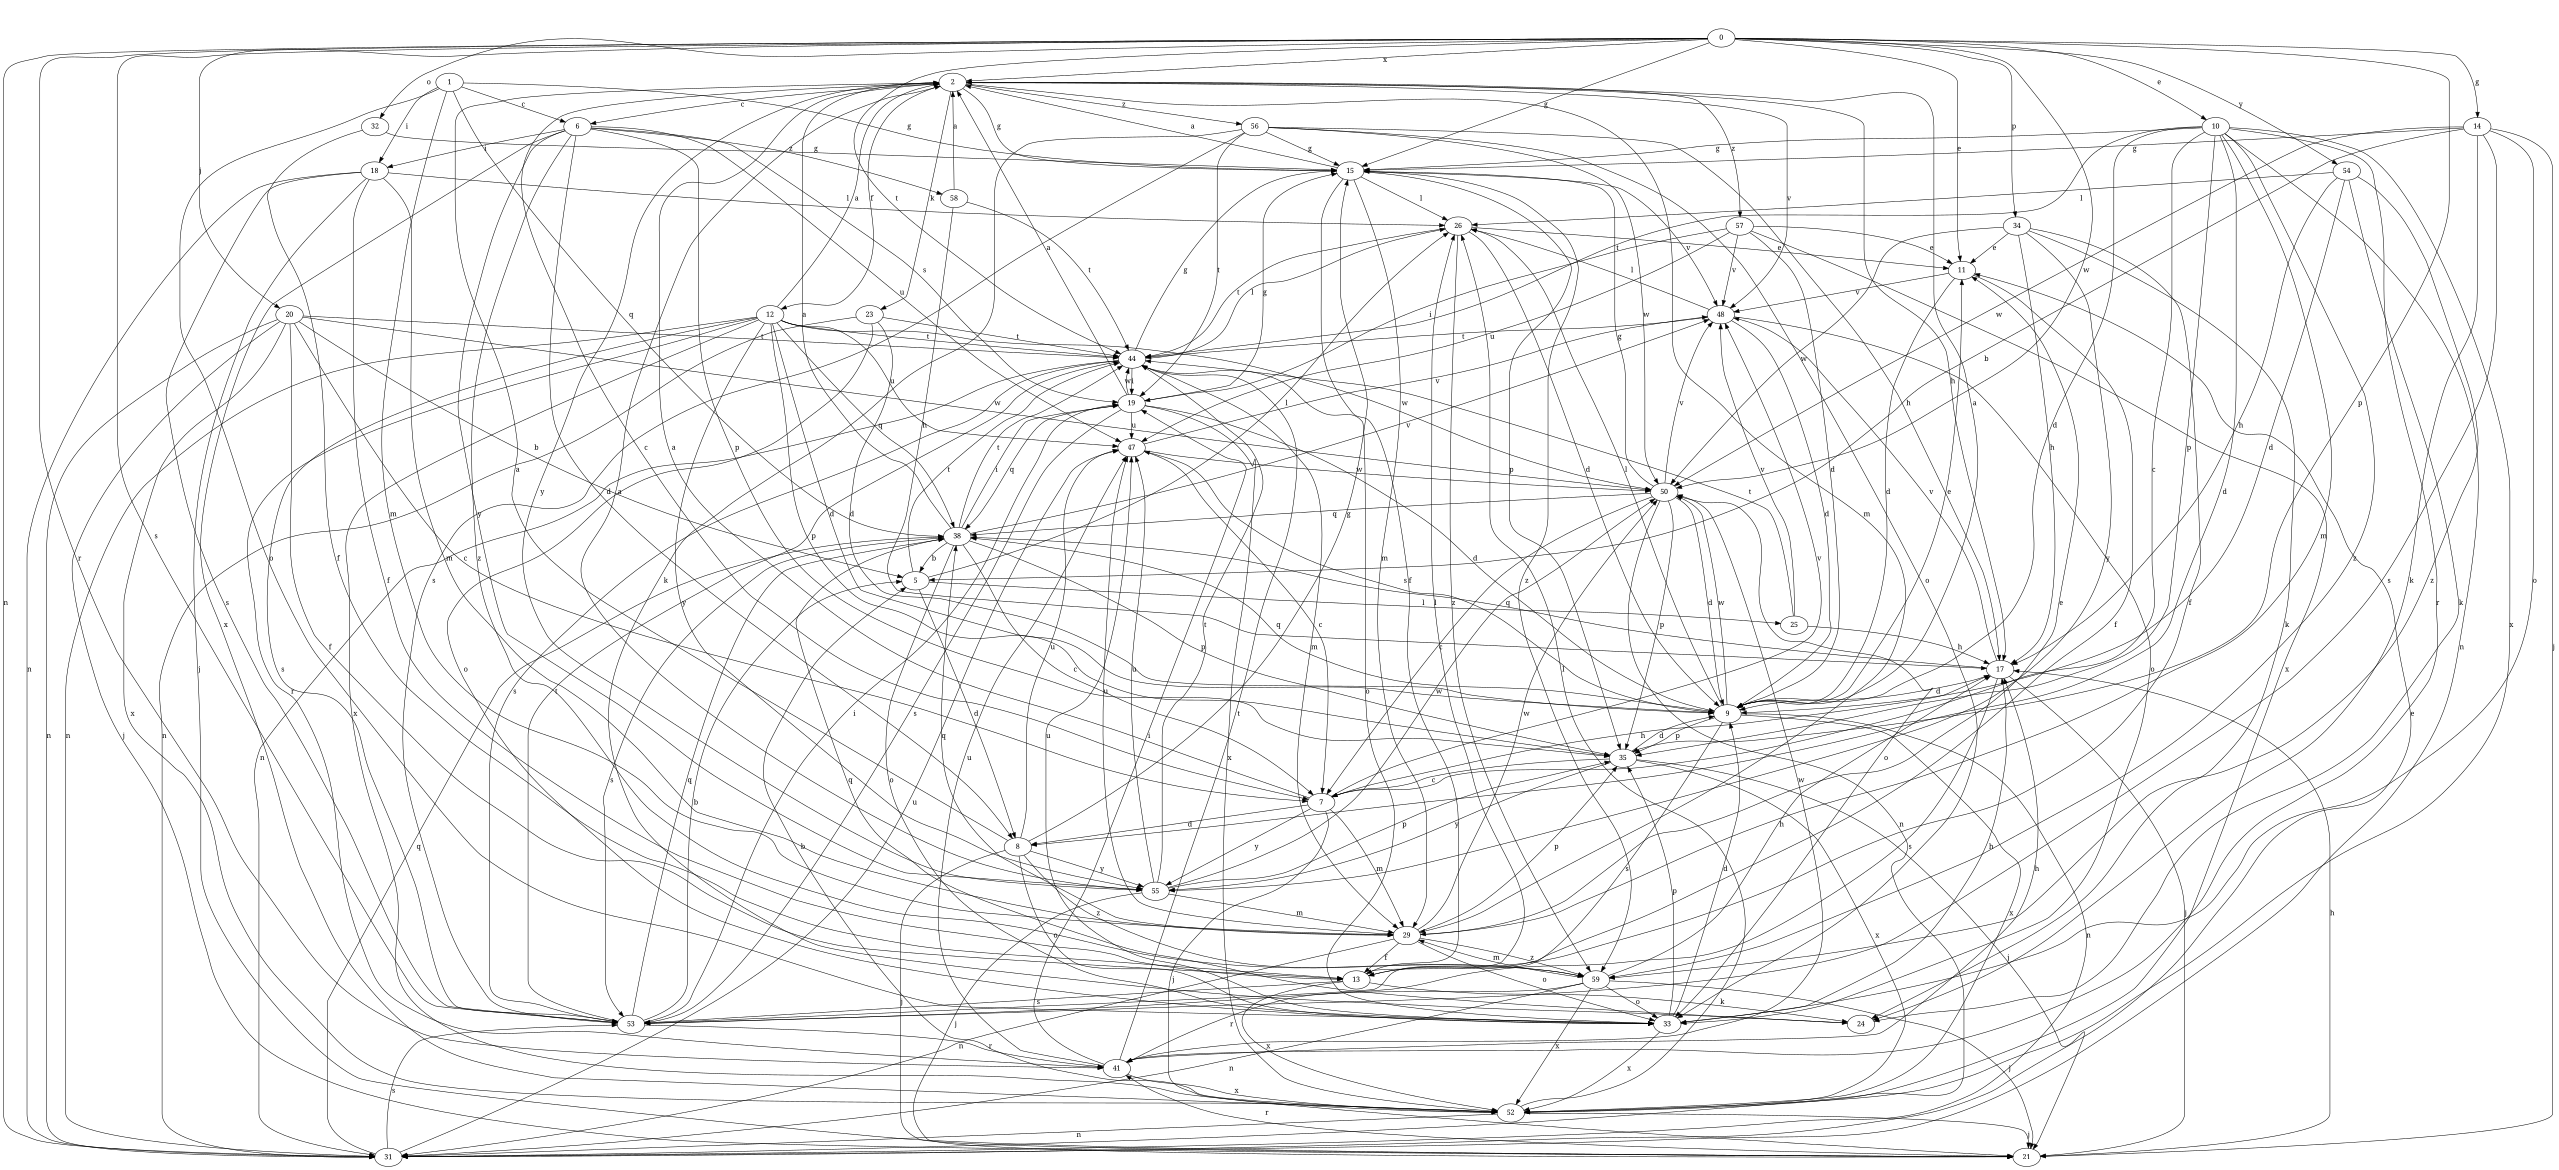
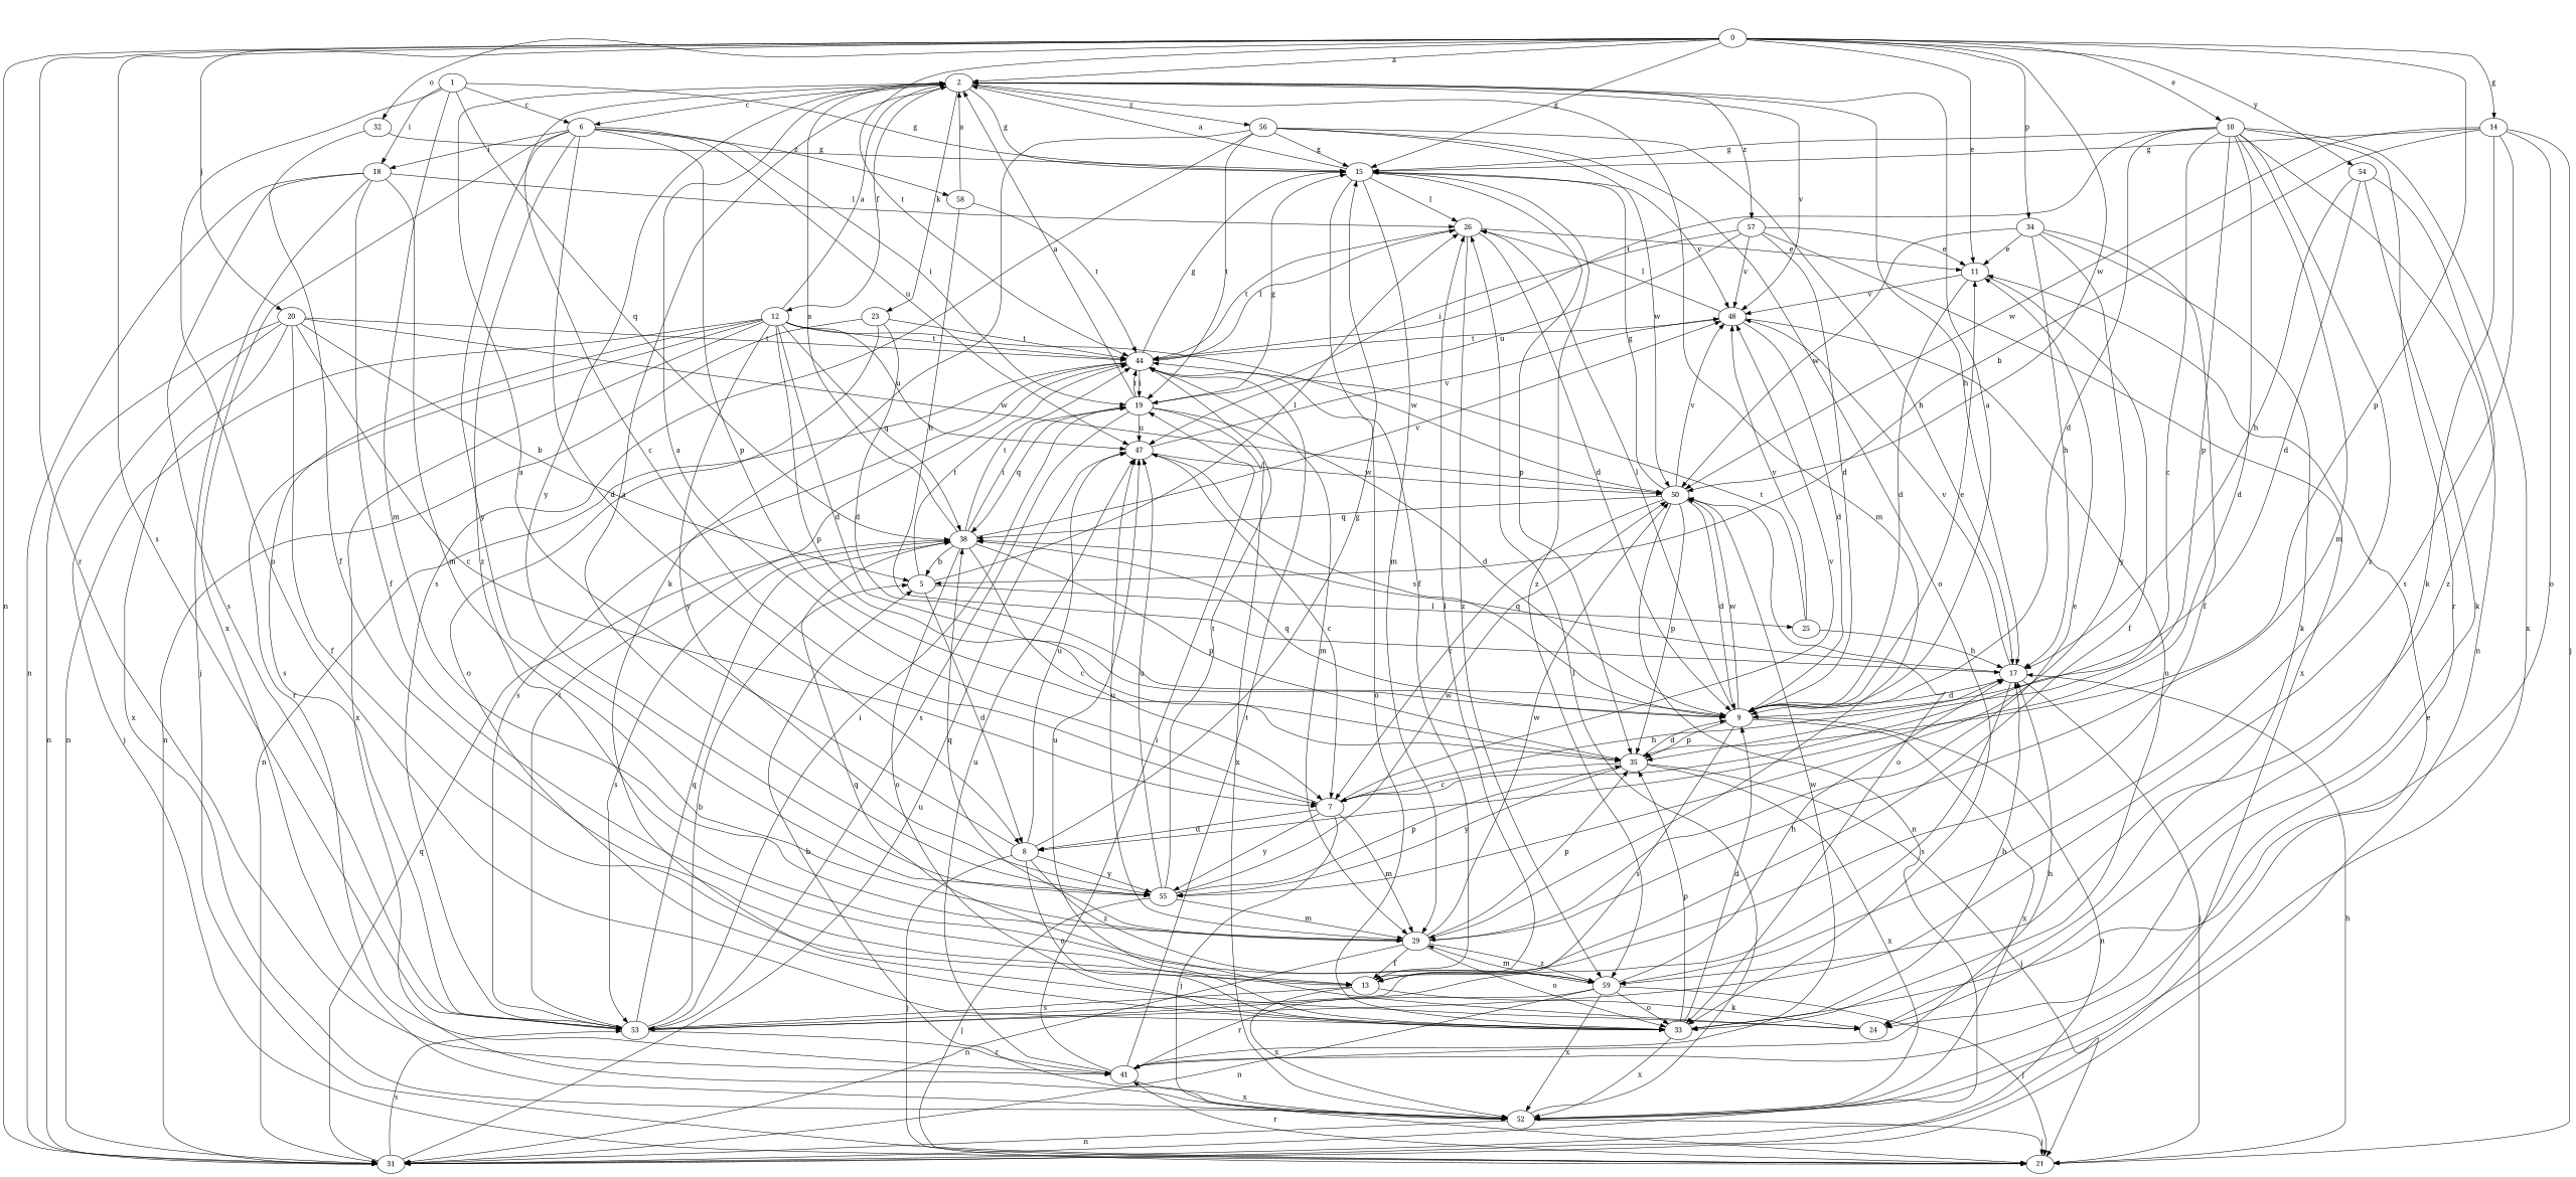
  strict digraph {
    fontname="Noto Serif"
    node [fontname="Noto Serif"]
    edge [fontname="Noto Serif"]
    0
    2
    10
    11
    14
    15
    20
    31
    32
    34
    35
    41
    n13 [label=53]
    44
    50
    54
    6
    29
    7
    12
    17
    23
    48
    55
    56
    57
    8
    52
    59
    9
    13
    33
    5
    21
    24
    26
    38
    47
    19
    1
    18
    58
    25
-   0 -> 2 [label=x]
+   0 -> 2 [label=a]
    0 -> 10 [label=e]
    0 -> 11 [label=e]
    0 -> 14 [label=g]
    0 -> 15 [label=g]
    0 -> 20 [label=j]
    0 -> 31 [label=n]
    0 -> 32 [label=o]
    0 -> 34 [label=p]
    0 -> 35 [label=p]
    0 -> 41 [label=r]
    0 -> n13 [label=s]
    0 -> 44 [label=t]
    0 -> 50 [label=w]
    0 -> 54 [label=y]
    2 -> 15 [label=g]
    2 -> 6 [label=c]
    2 -> 29 [label=m]
    2 -> 7 [label=c]
    2 -> 12 [label=f]
    2 -> 17 [label=h]
    2 -> 23 [label=k]
    2 -> 48 [label=v]
    2 -> 55 [label=y]
    2 -> 56 [label=z]
    2 -> 57 [label=z]
    10 -> 15 [label=g]
    10 -> 31 [label=n]
    10 -> 35 [label=p]
    10 -> 41 [label=r]
    10 -> 44 [label=t]
    10 -> 29 [label=m]
    10 -> 7 [label=c]
    10 -> 8 [label=d]
    10 -> 52 [label=x]
    10 -> 59 [label=z]
    10 -> 9 [label=d]
    11 -> 48 [label=v]
    11 -> 9 [label=d]
    11 -> 13 [label=f]
    14 -> 15 [label=g]
    14 -> n13 [label=s]
    14 -> 50 [label=w]
    14 -> 33 [label=o]
    14 -> 5 [label=b]
    14 -> 21 [label=j]
    14 -> 24 [label=k]
    15 -> 2 [label=a]
    15 -> 35 [label=p]
    15 -> 29 [label=m]
    15 -> 48 [label=v]
    15 -> 59 [label=z]
    15 -> 13 [label=f]
    15 -> 26 [label=l]
    20 -> 31 [label=n]
    20 -> 44 [label=t]
    20 -> 50 [label=w]
    20 -> 7 [label=c]
    20 -> 52 [label=x]
    20 -> 13 [label=f]
    20 -> 5 [label=b]
    20 -> 21 [label=j]
    31 -> 11 [label=e]
    31 -> n13 [label=s]
    31 -> 38 [label=q]
    31 -> 47 [label=u]
    32 -> 15 [label=g]
    32 -> 13 [label=f]
    34 -> 11 [label=e]
    34 -> 50 [label=w]
    34 -> 17 [label=h]
    34 -> 55 [label=y]
    34 -> 13 [label=f]
    34 -> 24 [label=k]
    35 -> 7 [label=c]
    35 -> 55 [label=y]
    35 -> 52 [label=x]
    35 -> 9 [label=d]
    35 -> 21 [label=j]
    41 -> 44 [label=t]
    41 -> 50 [label=w]
    41 -> 17 [label=h]
    41 -> 52 [label=x]
    41 -> 47 [label=u]
    41 -> 19 [label=i]
    n13 -> 41 [label=r]
    n13 -> 44 [label=t]
    n13 -> 5 [label=b]
    n13 -> 38 [label=q]
    n13 -> 19 [label=i]
    44 -> 15 [label=g]
    44 -> 31 [label=n]
    44 -> n13 [label=s]
    44 -> 29 [label=m]
    44 -> 33 [label=o]
    44 -> 26 [label=l]
    44 -> 19 [label=i]
    50 -> 15 [label=g]
    50 -> 31 [label=n]
    50 -> 35 [label=p]
    50 -> 7 [label=c]
    50 -> 48 [label=v]
    50 -> 9 [label=d]
    50 -> 33 [label=o]
    50 -> 38 [label=q]
    54 -> 17 [label=h]
    54 -> 59 [label=z]
    54 -> 9 [label=d]
    54 -> 24 [label=k]
-   54 -> 26 [label=l]
    6 -> 35 [label=p]
    6 -> 55 [label=y]
    6 -> 8 [label=d]
    6 -> 52 [label=x]
    6 -> 59 [label=z]
    6 -> 47 [label=u]
-   6 -> 19 [label=s]
+   6 -> 19 [label=i]
    6 -> 18 [label=i]
    6 -> 58 [label=z]
    29 -> 11 [label=e]
    29 -> 31 [label=n]
    29 -> 35 [label=p]
    29 -> 50 [label=w]
    29 -> 59 [label=z]
    29 -> 13 [label=f]
    29 -> 33 [label=o]
    29 -> 38 [label=q]
    29 -> 47 [label=u]
    7 -> 2 [label=a]
    7 -> 29 [label=m]
    7 -> 17 [label=h]
    7 -> 48 [label=v]
    7 -> 55 [label=y]
    7 -> 8 [label=d]
    7 -> 21 [label=j]
    12 -> 2 [label=a]
    12 -> 31 [label=n]
    12 -> 35 [label=p]
    12 -> 41 [label=r]
    12 -> n13 [label=s]
    12 -> 44 [label=t]
    12 -> 50 [label=w]
    12 -> 55 [label=y]
    12 -> 52 [label=x]
    12 -> 9 [label=d]
    12 -> 38 [label=q]
    12 -> 47 [label=u]
    17 -> n13 [label=s]
    17 -> 48 [label=v]
    17 -> 9 [label=d]
    17 -> 21 [label=j]
    17 -> 38 [label=q]
    23 -> 31 [label=n]
    23 -> 44 [label=t]
    23 -> 9 [label=d]
    23 -> 33 [label=o]
    48 -> 44 [label=t]
    48 -> 9 [label=d]
    48 -> 33 [label=o]
    48 -> 26 [label=l]
    55 -> 2 [label=a]
    55 -> 35 [label=p]
    55 -> 44 [label=t]
    55 -> 50 [label=w]
    55 -> 29 [label=m]
    55 -> 21 [label=j]
    55 -> 47 [label=u]
    56 -> 15 [label=g]
    56 -> n13 [label=s]
    56 -> 50 [label=w]
    56 -> 17 [label=h]
    56 -> 33 [label=o]
    56 -> 24 [label=k]
    56 -> 19 [label=t]
    57 -> 11 [label=e]
    57 -> 48 [label=v]
    57 -> 52 [label=x]
    57 -> 9 [label=d]
    57 -> 47 [label=u]
    57 -> 19 [label=i]
    8 -> 2 [label=a]
    8 -> 15 [label=g]
    8 -> 55 [label=y]
    8 -> 59 [label=z]
    8 -> 33 [label=o]
    8 -> 21 [label=j]
    8 -> 47 [label=u]
    52 -> 31 [label=n]
    52 -> 5 [label=b]
    52 -> 21 [label=j]
    52 -> 26 [label=l]
    59 -> 31 [label=n]
    59 -> 41 [label=r]
    59 -> 29 [label=m]
    59 -> 17 [label=h]
    59 -> 52 [label=x]
    59 -> 33 [label=o]
    59 -> 21 [label=j]
    9 -> 2 [label=a]
    9 -> 11 [label=e]
    9 -> 31 [label=n]
    9 -> 35 [label=p]
    9 -> n13 [label=s]
    9 -> 50 [label=w]
    9 -> 52 [label=x]
    9 -> 26 [label=l]
    9 -> 38 [label=q]
    9 -> 47 [label=s]
    13 -> n13 [label=s]
    13 -> 52 [label=x]
    13 -> 24 [label=k]
    13 -> 26 [label=l]
    33 -> 35 [label=p]
    33 -> 17 [label=h]
    33 -> 52 [label=x]
    33 -> 9 [label=d]
    33 -> 47 [label=u]
    5 -> 44 [label=t]
    5 -> 8 [label=d]
    5 -> 26 [label=l]
    5 -> 25 [label=l]
    21 -> 41 [label=r]
    21 -> 17 [label=h]
    24 -> 38 [label=q]
    26 -> 11 [label=e]
    26 -> 44 [label=t]
    26 -> 59 [label=z]
    26 -> 9 [label=d]
    38 -> 2 [label=a]
    38 -> 35 [label=p]
    38 -> n13 [label=s]
    38 -> 44 [label=t]
    38 -> 7 [label=c]
    38 -> 48 [label=v]
    38 -> 33 [label=o]
    38 -> 5 [label=b]
    38 -> 19 [label=i]
    47 -> 50 [label=w]
    47 -> 7 [label=c]
    47 -> 48 [label=v]
    19 -> 2 [label=a]
    19 -> 15 [label=g]
    19 -> n13 [label=s]
-   19 -> 44 [label=w]
+   19 -> 44 [label=t]
    19 -> 52 [label=x]
    19 -> 9 [label=d]
    19 -> 38 [label=q]
    19 -> 47 [label=u]
    1 -> 15 [label=g]
    1 -> 6 [label=c]
    1 -> 29 [label=m]
    1 -> 33 [label=o]
    1 -> 38 [label=q]
    1 -> 18 [label=i]
    18 -> 31 [label=n]
    18 -> n13 [label=s]
    18 -> 29 [label=m]
    18 -> 13 [label=f]
    18 -> 21 [label=j]
    18 -> 26 [label=l]
    58 -> 2 [label=a]
    58 -> 44 [label=t]
    58 -> 17 [label=h]
    25 -> 44 [label=t]
    25 -> 17 [label=h]
    25 -> 48 [label=v]
  }
